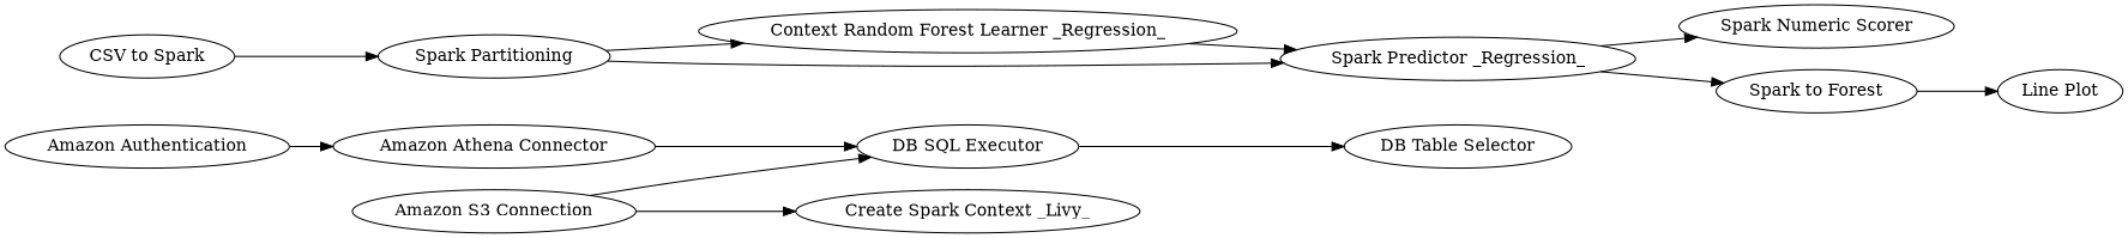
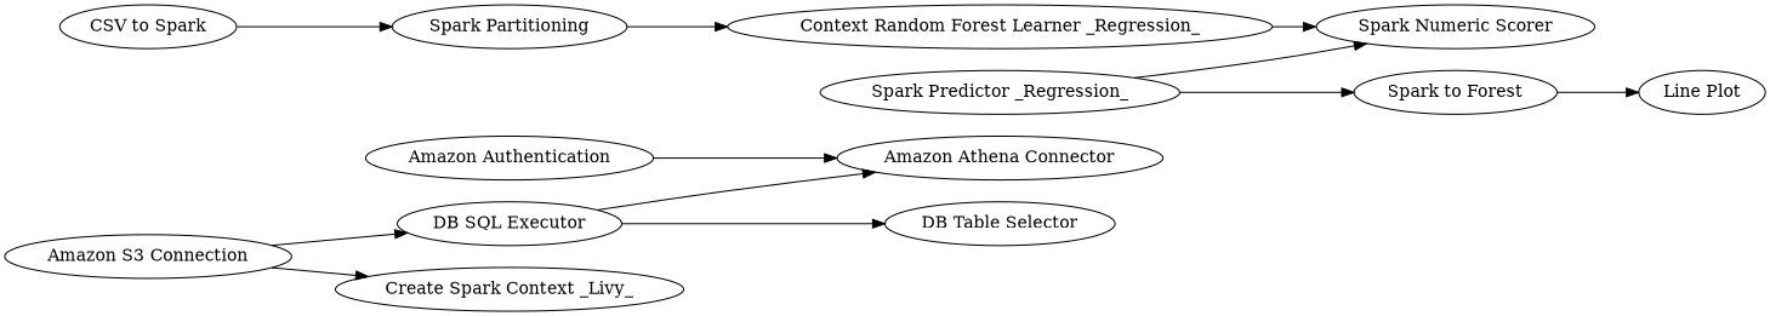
  digraph {
    rankdir=LR
    n1 [label="DB Table Selector"]
    n2 [label="CSV to Spark"]
    n3 [label="Spark Partitioning"]
    n4 [label="Context Random Forest Learner _Regression_"]
    n5 [label="Spark Predictor _Regression_"]
    n6 [label="Spark Numeric Scorer"]
    n7 [label="Spark to Forest"]
    n8 [label="Line Plot"]
    n9 [label="DB SQL Executor"]
    n10 [label="Amazon S3 Connection"]
    n11 [label="Create Spark Context _Livy_"]
    n12 [label="Amazon Authentication"]
    n13 [label="Amazon Athena Connector"]
    n2 -> n3
    n3 -> n4
-   n3 -> n5
-   n4 -> n5
+   n4 -> n6
    n5 -> n6
    n5 -> n7
    n7 -> n8
    n9 -> n1
    n10 -> n9
    n10 -> n11
    n12 -> n13
-   n13 -> n9
+   n9 -> n13
  }
